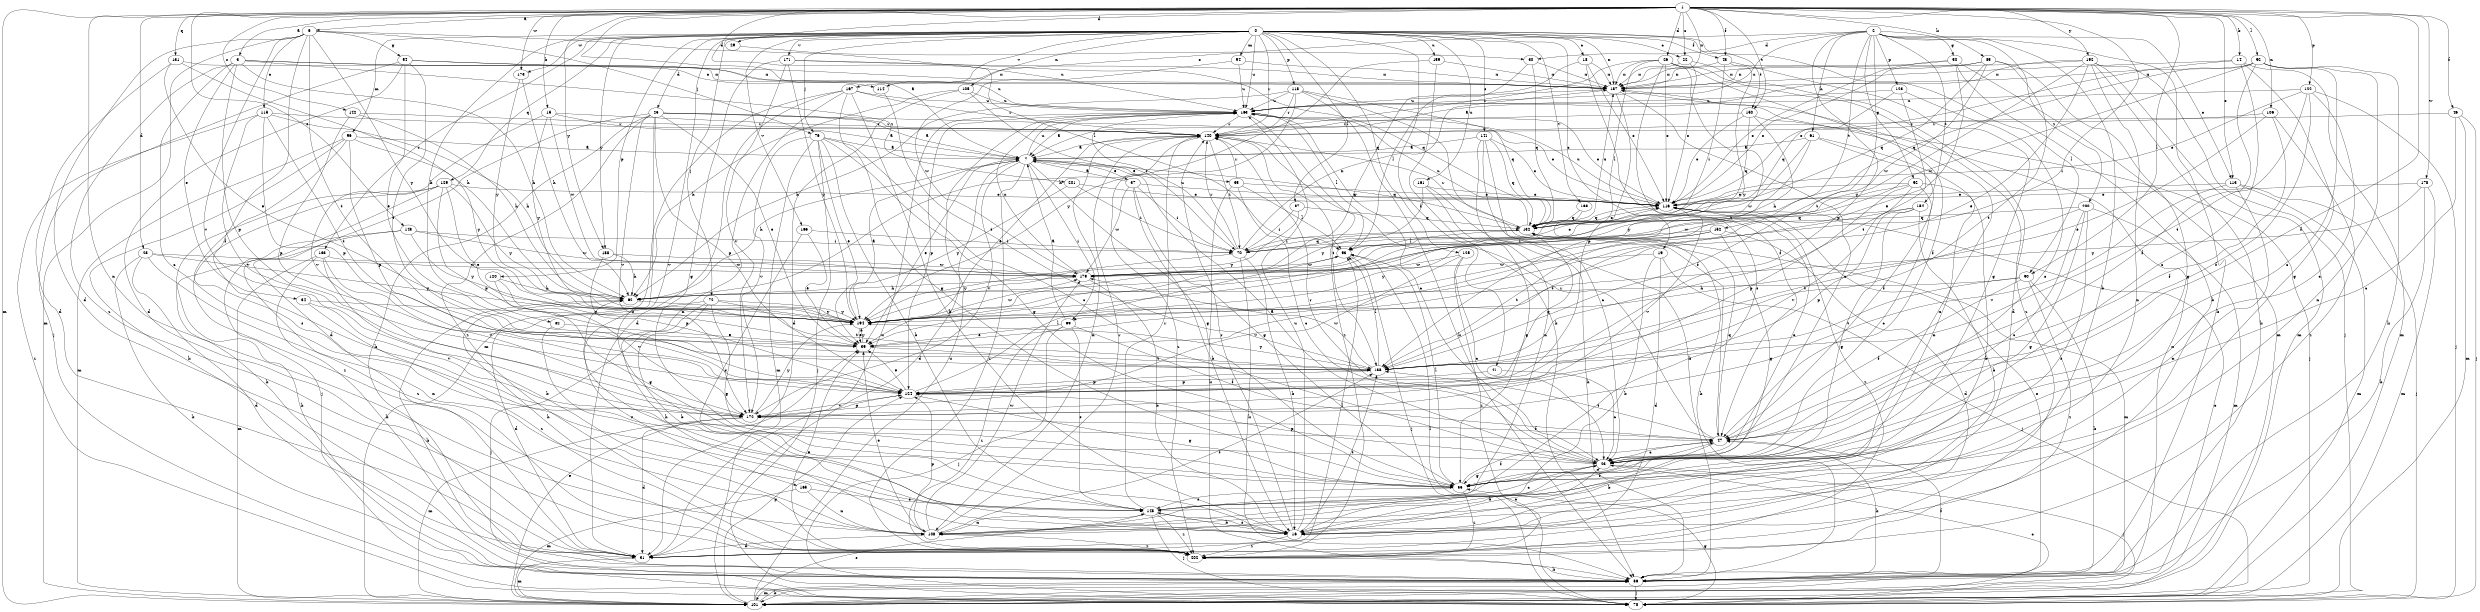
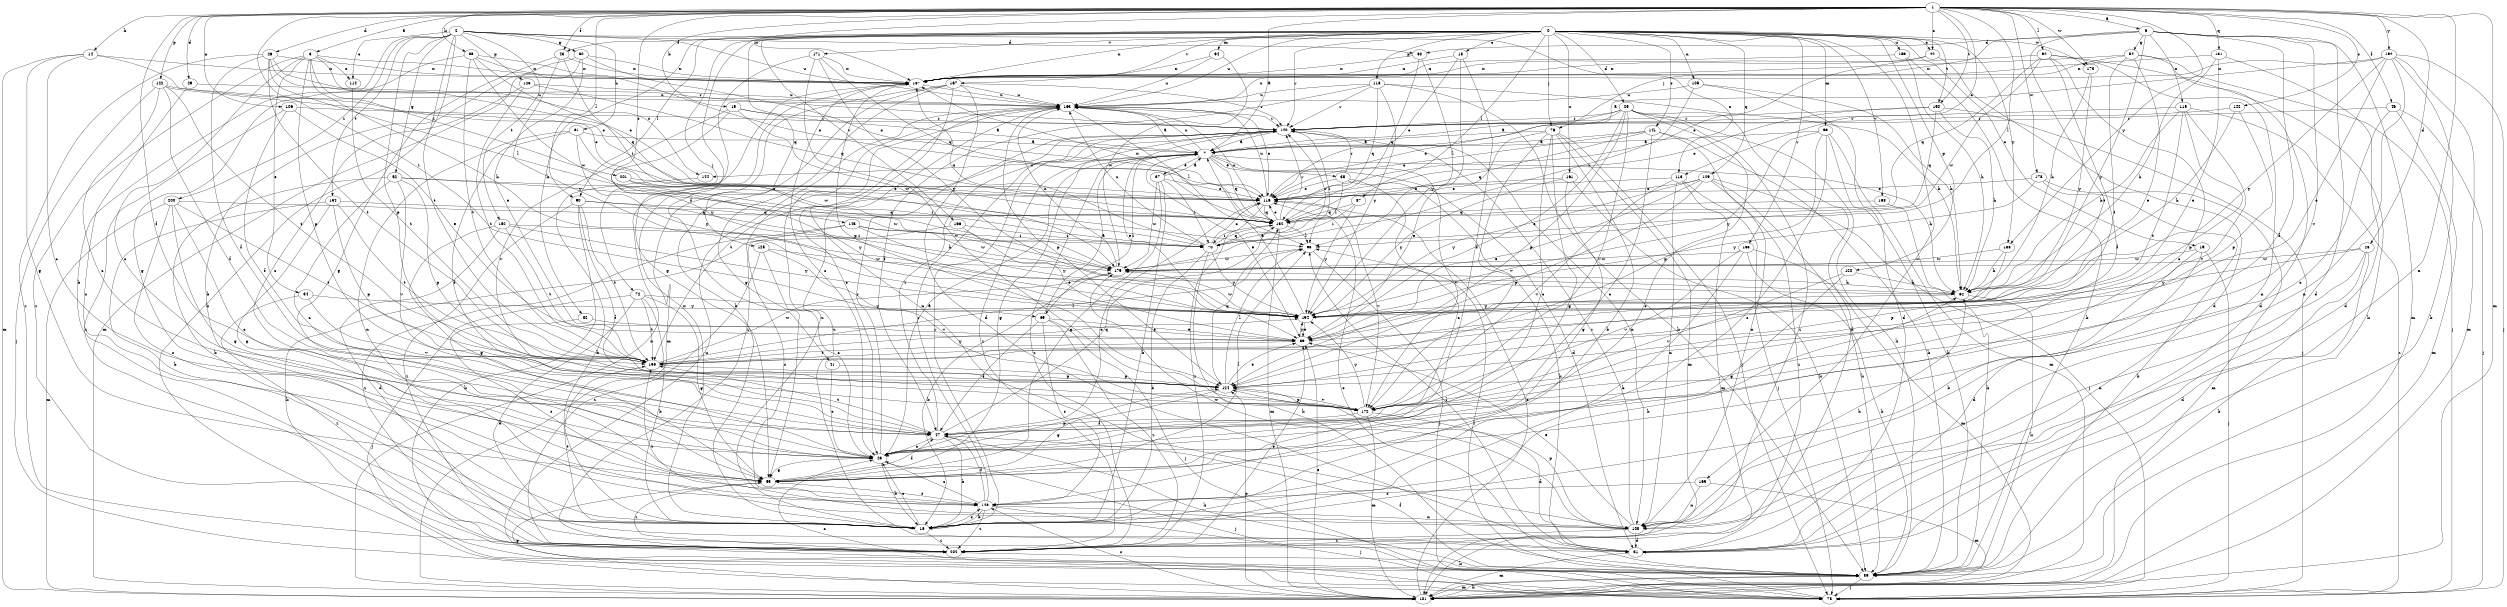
  strict digraph {
    0
    18
    19
    22
    25
    41
    43
    72
    76
    82
    87
    90
    94
    96
    105
    118
    120
    125
    129
    133
    140
    141
    150
    159
    161
    163
    165
    166
    167
    168
    171
    173
    187
    188
    47
    194
    116
    16
    31
    179
    78
    7
    86
    124
    202
    172
    39
    148
    23
    55
    70
    155
    101
    132
    62
    108
    93
    1
    3
    6
    14
    15
    26
    28
    29
    46
    69
    85
    92
    106
    113
    122
    131
    142
    143
    178
    192
    114
    34
+   144
    201
    30
    54
    115
    35
    37
    2
    50
    52
    61
    123
    152
    154
    200
    0 -> 18 [label=c]
    0 -> 19 [label=c]
    0 -> 22 [label=c]
    0 -> 25 [label=d]
    0 -> 41 [label=f]
    0 -> 43 [label=f]
    0 -> 72 [label=j]
    0 -> 76 [label=j]
    0 -> 82 [label=k]
    0 -> 87 [label=l]
    0 -> 90 [label=l]
    0 -> 94 [label=m]
    0 -> 96 [label=m]
    0 -> 105 [label=n]
    0 -> 118 [label=p]
    0 -> 120 [label=p]
    0 -> 125 [label=q]
    0 -> 129 [label=q]
    0 -> 133 [label=r]
    0 -> 140 [label=r]
    0 -> 141 [label=s]
    0 -> 150 [label=t]
    0 -> 159 [label=u]
    0 -> 161 [label=u]
    0 -> 163 [label=u]
    0 -> 165 [label=v]
    0 -> 166 [label=v]
    0 -> 167 [label=v]
    0 -> 168 [label=v]
    0 -> 171 [label=v]
    0 -> 173 [label=w]
    0 -> 187 [label=x]
    0 -> 188 [label=y]
    18 -> 187 [label=x]
    18 -> 47 [label=f]
    18 -> 194 [label=y]
    18 -> 116 [label=o]
    19 -> 16 [label=b]
    19 -> 31 [label=d]
    19 -> 179 [label=w]
    19 -> 78 [label=j]
    22 -> 187 [label=x]
    22 -> 116 [label=o]
    22 -> 31 [label=d]
    25 -> 140 [label=r]
    25 -> 116 [label=o]
    25 -> 31 [label=d]
    25 -> 7 [label=a]
    25 -> 86 [label=k]
    25 -> 124 [label=p]
    25 -> 202 [label=z]
    25 -> 172 [label=v]
    25 -> 39 [label=e]
    25 -> 148 [label=s]
    41 -> 124 [label=p]
    41 -> 23 [label=c]
    43 -> 187 [label=x]
    43 -> 194 [label=y]
    43 -> 55 [label=g]
    43 -> 70 [label=i]
    72 -> 194 [label=y]
    72 -> 16 [label=b]
    72 -> 31 [label=d]
    72 -> 78 [label=j]
    72 -> 55 [label=g]
    72 -> 155 [label=t]
    76 -> 16 [label=b]
    76 -> 78 [label=j]
    76 -> 7 [label=a]
    76 -> 172 [label=v]
    76 -> 39 [label=e]
    76 -> 23 [label=c]
    76 -> 55 [label=g]
    76 -> 101 [label=m]
    82 -> 39 [label=e]
    82 -> 148 [label=s]
    87 -> 194 [label=y]
    87 -> 70 [label=i]
    87 -> 132 [label=q]
    90 -> 47 [label=f]
    90 -> 86 [label=k]
    90 -> 202 [label=z]
    90 -> 155 [label=t]
+   90 -> 132 [label=q]
    90 -> 62 [label=h]
    94 -> 163 [label=u]
    94 -> 187 [label=x]
    94 -> 179 [label=w]
    96 -> 194 [label=y]
    96 -> 7 [label=a]
    96 -> 86 [label=k]
    96 -> 124 [label=p]
    96 -> 148 [label=s]
    96 -> 101 [label=m]
    105 -> 163 [label=u]
    105 -> 31 [label=d]
    105 -> 70 [label=i]
    105 -> 62 [label=h]
    118 -> 140 [label=r]
    118 -> 163 [label=u]
    118 -> 47 [label=f]
    118 -> 194 [label=y]
    118 -> 86 [label=k]
    118 -> 132 [label=q]
    118 -> 62 [label=h]
    120 -> 172 [label=v]
    120 -> 55 [label=g]
    120 -> 62 [label=h]
    125 -> 179 [label=w]
    125 -> 202 [label=z]
    125 -> 172 [label=v]
    125 -> 23 [label=c]
    129 -> 194 [label=y]
    129 -> 116 [label=o]
    129 -> 78 [label=j]
    129 -> 86 [label=k]
    129 -> 124 [label=p]
    129 -> 202 [label=z]
    129 -> 39 [label=e]
    133 -> 16 [label=b]
    133 -> 179 [label=w]
    133 -> 86 [label=k]
    133 -> 172 [label=v]
    133 -> 101 [label=m]
    140 -> 7 [label=a]
    140 -> 202 [label=z]
    140 -> 39 [label=e]
    140 -> 70 [label=i]
    140 -> 155 [label=t]
    140 -> 108 [label=n]
    141 -> 116 [label=o]
    141 -> 7 [label=a]
    141 -> 86 [label=k]
    141 -> 23 [label=c]
    141 -> 132 [label=q]
    141 -> 108 [label=n]
    150 -> 140 [label=r]
    150 -> 116 [label=o]
    150 -> 78 [label=j]
    150 -> 132 [label=q]
    150 -> 62 [label=h]
    159 -> 187 [label=x]
    159 -> 86 [label=k]
    159 -> 62 [label=h]
    161 -> 194 [label=y]
    161 -> 116 [label=o]
    161 -> 86 [label=k]
    161 -> 55 [label=g]
    163 -> 140 [label=r]
    163 -> 116 [label=o]
    163 -> 7 [label=a]
    163 -> 124 [label=p]
    163 -> 202 [label=z]
    163 -> 23 [label=c]
    163 -> 93 [label=l]
    165 -> 148 [label=s]
    165 -> 101 [label=m]
    165 -> 108 [label=n]
    166 -> 39 [label=e]
    166 -> 148 [label=s]
    166 -> 70 [label=i]
    167 -> 140 [label=r]
    167 -> 163 [label=u]
    167 -> 16 [label=b]
    167 -> 31 [label=d]
    167 -> 55 [label=g]
    167 -> 101 [label=m]
    167 -> 108 [label=n]
    168 -> 86 [label=k]
    168 -> 132 [label=q]
    171 -> 187 [label=x]
    171 -> 194 [label=y]
    171 -> 172 [label=v]
    171 -> 55 [label=g]
    171 -> 132 [label=q]
    173 -> 194 [label=y]
    173 -> 62 [label=h]
    187 -> 163 [label=u]
    187 -> 124 [label=p]
    187 -> 23 [label=c]
    188 -> 179 [label=w]
    188 -> 124 [label=p]
    188 -> 62 [label=h]
    47 -> 140 [label=r]
    47 -> 16 [label=b]
    47 -> 86 [label=k]
    47 -> 23 [label=c]
    47 -> 155 [label=t]
    47 -> 132 [label=q]
    194 -> 179 [label=w]
    194 -> 7 [label=a]
    194 -> 39 [label=e]
    116 -> 163 [label=u]
    116 -> 202 [label=z]
    116 -> 172 [label=v]
    116 -> 132 [label=q]
    16 -> 140 [label=r]
    16 -> 163 [label=u]
    16 -> 187 [label=x]
    16 -> 202 [label=z]
    16 -> 148 [label=s]
    16 -> 23 [label=c]
    16 -> 155 [label=t]
    16 -> 62 [label=h]
    31 -> 163 [label=u]
    31 -> 101 [label=m]
    31 -> 93 [label=l]
    179 -> 163 [label=u]
    179 -> 16 [label=b]
    179 -> 62 [label=h]
    78 -> 23 [label=c]
    78 -> 55 [label=g]
    78 -> 93 [label=l]
    7 -> 163 [label=u]
    7 -> 31 [label=d]
    7 -> 202 [label=z]
    7 -> 172 [label=v]
    7 -> 39 [label=e]
    7 -> 55 [label=g]
    7 -> 132 [label=q]
    7 -> 62 [label=h]
    7 -> 69 [label=i]
+   7 -> 144 [label=s]
    7 -> 35 [label=e]
    7 -> 37 [label=e]
    86 -> 47 [label=f]
    86 -> 116 [label=o]
    86 -> 78 [label=j]
    86 -> 101 [label=m]
    124 -> 172 [label=v]
    124 -> 39 [label=e]
    124 -> 55 [label=g]
    124 -> 132 [label=q]
    124 -> 93 [label=l]
    202 -> 86 [label=k]
    202 -> 39 [label=e]
    172 -> 47 [label=f]
    172 -> 194 [label=y]
    172 -> 31 [label=d]
    172 -> 124 [label=p]
    172 -> 101 [label=m]
    39 -> 194 [label=y]
    39 -> 155 [label=t]
    148 -> 140 [label=r]
    148 -> 47 [label=f]
    148 -> 16 [label=b]
    148 -> 78 [label=j]
    148 -> 202 [label=z]
    148 -> 23 [label=c]
    148 -> 108 [label=n]
    23 -> 140 [label=r]
    23 -> 116 [label=o]
    23 -> 16 [label=b]
    23 -> 78 [label=j]
    23 -> 7 [label=a]
    23 -> 124 [label=p]
    23 -> 55 [label=g]
    55 -> 47 [label=f]
    55 -> 202 [label=z]
    55 -> 148 [label=s]
    55 -> 93 [label=l]
    70 -> 140 [label=r]
    70 -> 163 [label=u]
    70 -> 187 [label=x]
    70 -> 194 [label=y]
    70 -> 116 [label=o]
    70 -> 16 [label=b]
    70 -> 86 [label=k]
    70 -> 132 [label=q]
    155 -> 194 [label=y]
    155 -> 179 [label=w]
    155 -> 124 [label=p]
    155 -> 93 [label=l]
    101 -> 163 [label=u]
    101 -> 187 [label=x]
    101 -> 116 [label=o]
    101 -> 86 [label=k]
    101 -> 124 [label=p]
    101 -> 39 [label=e]
    101 -> 148 [label=s]
    132 -> 140 [label=r]
    132 -> 163 [label=u]
    132 -> 187 [label=x]
    132 -> 116 [label=o]
    132 -> 70 [label=i]
    132 -> 101 [label=m]
    132 -> 93 [label=l]
    62 -> 194 [label=y]
    62 -> 86 [label=k]
    108 -> 140 [label=r]
    108 -> 31 [label=d]
    108 -> 179 [label=w]
    108 -> 124 [label=p]
    108 -> 202 [label=z]
    108 -> 39 [label=e]
    108 -> 155 [label=t]
    108 -> 62 [label=h]
    93 -> 179 [label=w]
    93 -> 78 [label=j]
    1 -> 22 [label=c]
    1 -> 43 [label=f]
    1 -> 90 [label=l]
    1 -> 150 [label=t]
    1 -> 173 [label=w]
    1 -> 187 [label=x]
    1 -> 188 [label=y]
    1 -> 47 [label=f]
    1 -> 7 [label=a]
    1 -> 101 [label=m]
    1 -> 108 [label=n]
    1 -> 93 [label=l]
    1 -> 3 [label=a]
    1 -> 6 [label=a]
    1 -> 14 [label=b]
    1 -> 15 [label=b]
    1 -> 26 [label=d]
    1 -> 28 [label=d]
    1 -> 29 [label=d]
    1 -> 46 [label=f]
    1 -> 69 [label=i]
    1 -> 85 [label=k]
    1 -> 92 [label=l]
    1 -> 106 [label=n]
    1 -> 113 [label=o]
    1 -> 122 [label=p]
    1 -> 131 [label=q]
    1 -> 142 [label=s]
    1 -> 143 [label=s]
    1 -> 178 [label=w]
    1 -> 192 [label=y]
    3 -> 187 [label=x]
    3 -> 124 [label=p]
    3 -> 202 [label=z]
    3 -> 23 [label=c]
    3 -> 62 [label=h]
    3 -> 114 [label=o]
    3 -> 34 [label=e]
+   3 -> 144 [label=s]
    3 -> 201 [label=z]
    6 -> 76 [label=j]
    6 -> 47 [label=f]
    6 -> 194 [label=y]
    6 -> 31 [label=d]
    6 -> 172 [label=v]
    6 -> 155 [label=t]
    6 -> 101 [label=m]
    6 -> 30 [label=d]
    6 -> 54 [label=g]
    6 -> 115 [label=o]
    14 -> 187 [label=x]
    14 -> 116 [label=o]
    14 -> 23 [label=c]
    14 -> 55 [label=g]
    14 -> 101 [label=m]
    15 -> 140 [label=r]
    15 -> 194 [label=y]
    15 -> 179 [label=w]
    15 -> 7 [label=a]
    15 -> 172 [label=v]
    26 -> 140 [label=r]
    26 -> 187 [label=x]
    26 -> 47 [label=f]
    26 -> 116 [label=o]
    26 -> 202 [label=z]
    26 -> 155 [label=t]
    26 -> 93 [label=l]
    28 -> 194 [label=y]
    28 -> 31 [label=d]
    28 -> 179 [label=w]
    28 -> 86 [label=k]
    28 -> 108 [label=n]
    29 -> 163 [label=u]
-   26 -> 148 [label=s]
+   29 -> 148 [label=s]
    46 -> 140 [label=r]
    46 -> 78 [label=j]
    46 -> 23 [label=c]
    46 -> 101 [label=m]
    69 -> 47 [label=f]
    69 -> 78 [label=j]
    69 -> 7 [label=a]
    69 -> 202 [label=z]
    69 -> 39 [label=e]
    69 -> 148 [label=s]
    85 -> 187 [label=x]
    85 -> 116 [label=o]
    85 -> 179 [label=w]
    85 -> 55 [label=g]
    85 -> 155 [label=t]
    85 -> 132 [label=q]
    92 -> 187 [label=x]
    92 -> 47 [label=f]
    92 -> 179 [label=w]
    92 -> 86 [label=k]
    92 -> 23 [label=c]
    92 -> 132 [label=q]
    92 -> 108 [label=n]
    106 -> 140 [label=r]
    106 -> 47 [label=f]
    106 -> 202 [label=z]
    106 -> 39 [label=e]
    113 -> 116 [label=o]
    113 -> 78 [label=j]
    113 -> 172 [label=v]
    113 -> 101 [label=m]
    113 -> 108 [label=n]
    122 -> 163 [label=u]
    122 -> 47 [label=f]
    122 -> 116 [label=o]
    122 -> 78 [label=j]
    122 -> 23 [label=c]
    122 -> 155 [label=t]
    131 -> 187 [label=x]
    131 -> 31 [label=d]
    131 -> 39 [label=e]
    131 -> 62 [label=h]
    142 -> 140 [label=r]
    142 -> 124 [label=p]
    142 -> 62 [label=h]
    143 -> 194 [label=y]
    143 -> 179 [label=w]
    143 -> 86 [label=k]
    143 -> 202 [label=z]
    143 -> 70 [label=i]
    178 -> 194 [label=y]
    178 -> 116 [label=o]
    178 -> 86 [label=k]
    178 -> 101 [label=m]
    192 -> 187 [label=x]
    192 -> 194 [label=y]
    192 -> 78 [label=j]
    192 -> 7 [label=a]
    192 -> 86 [label=k]
    192 -> 39 [label=e]
    192 -> 101 [label=m]
    192 -> 108 [label=n]
    114 -> 155 [label=t]
    34 -> 194 [label=y]
    34 -> 202 [label=z]
    34 -> 172 [label=v]
+   144 -> 16 [label=b]
    201 -> 194 [label=y]
    201 -> 116 [label=o]
    201 -> 70 [label=i]
    30 -> 187 [label=x]
    30 -> 132 [label=q]
    30 -> 93 [label=l]
    54 -> 163 [label=u]
    54 -> 187 [label=x]
    54 -> 31 [label=d]
    54 -> 78 [label=j]
    54 -> 39 [label=e]
    54 -> 155 [label=t]
    115 -> 140 [label=r]
    115 -> 78 [label=z]
    115 -> 124 [label=p]
    115 -> 172 [label=v]
    115 -> 155 [label=t]
    115 -> 62 [label=h]
    35 -> 140 [label=r]
    35 -> 116 [label=o]
    35 -> 86 [label=k]
    35 -> 23 [label=c]
    35 -> 93 [label=l]
    37 -> 116 [label=o]
    37 -> 16 [label=b]
    37 -> 179 [label=w]
    37 -> 7 [label=a]
    37 -> 55 [label=g]
    37 -> 70 [label=i]
    2 -> 163 [label=u]
    2 -> 16 [label=b]
    2 -> 86 [label=k]
    2 -> 124 [label=p]
    2 -> 155 [label=t]
    2 -> 113 [label=o]
    2 -> 114 [label=o]
    2 -> 30 [label=d]
    2 -> 50 [label=g]
    2 -> 52 [label=g]
    2 -> 61 [label=h]
    2 -> 123 [label=p]
    2 -> 152 [label=t]
    2 -> 154 [label=t]
    2 -> 200 [label=z]
    50 -> 187 [label=x]
    50 -> 116 [label=o]
    50 -> 16 [label=b]
    50 -> 39 [label=e]
    50 -> 101 [label=m]
    52 -> 116 [label=o]
    52 -> 16 [label=b]
    52 -> 179 [label=w]
    52 -> 124 [label=p]
    52 -> 172 [label=v]
    52 -> 23 [label=c]
    61 -> 47 [label=f]
    61 -> 194 [label=y]
    61 -> 179 [label=w]
    61 -> 7 [label=a]
    61 -> 108 [label=n]
    123 -> 163 [label=u]
    123 -> 23 [label=c]
    123 -> 155 [label=t]
    123 -> 132 [label=q]
    152 -> 194 [label=y]
    152 -> 31 [label=d]
    152 -> 55 [label=g]
    152 -> 70 [label=i]
    152 -> 155 [label=t]
    154 -> 16 [label=b]
    154 -> 124 [label=p]
    154 -> 55 [label=g]
    154 -> 155 [label=t]
    154 -> 132 [label=q]
    200 -> 148 [label=s]
    200 -> 23 [label=c]
    200 -> 55 [label=g]
    200 -> 155 [label=t]
    200 -> 101 [label=m]
    200 -> 132 [label=q]
  }
